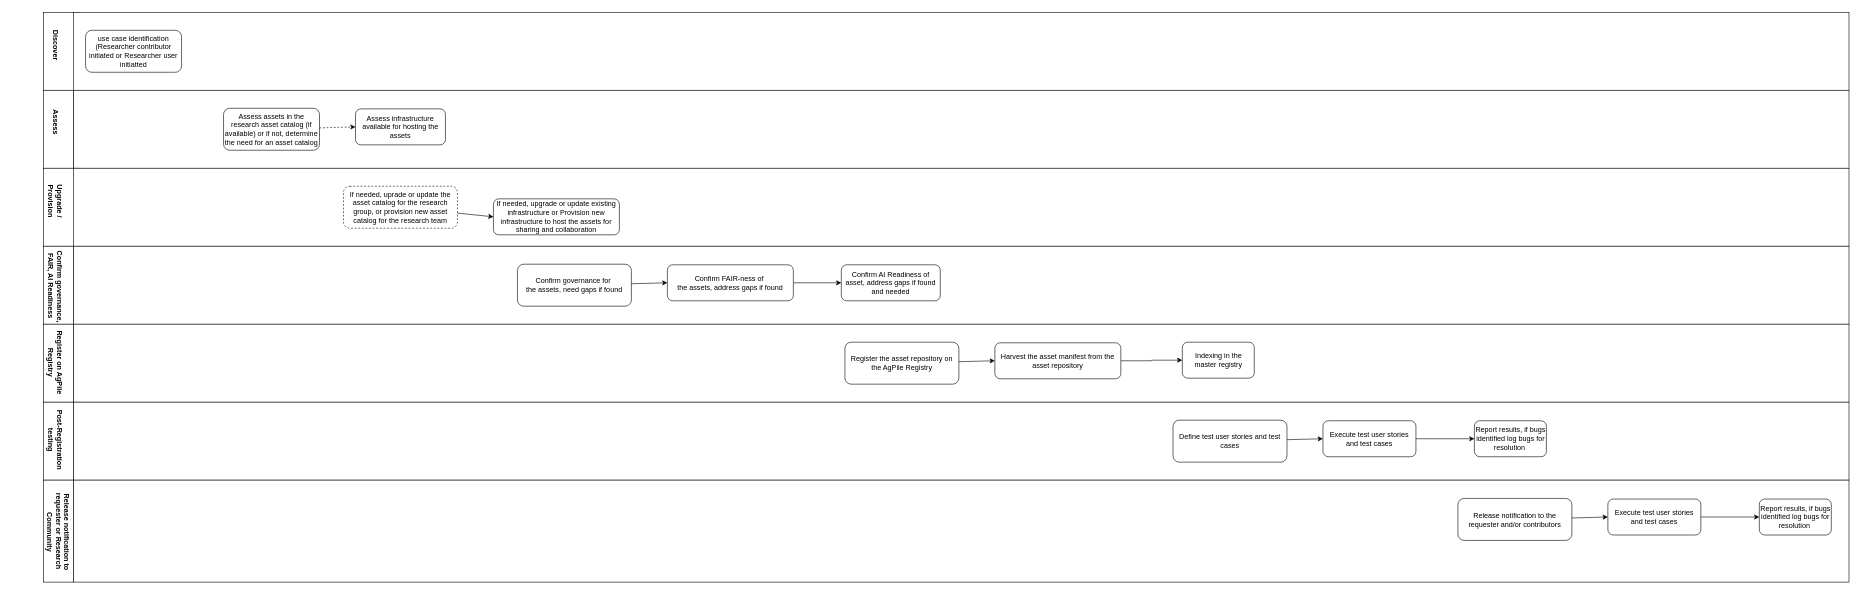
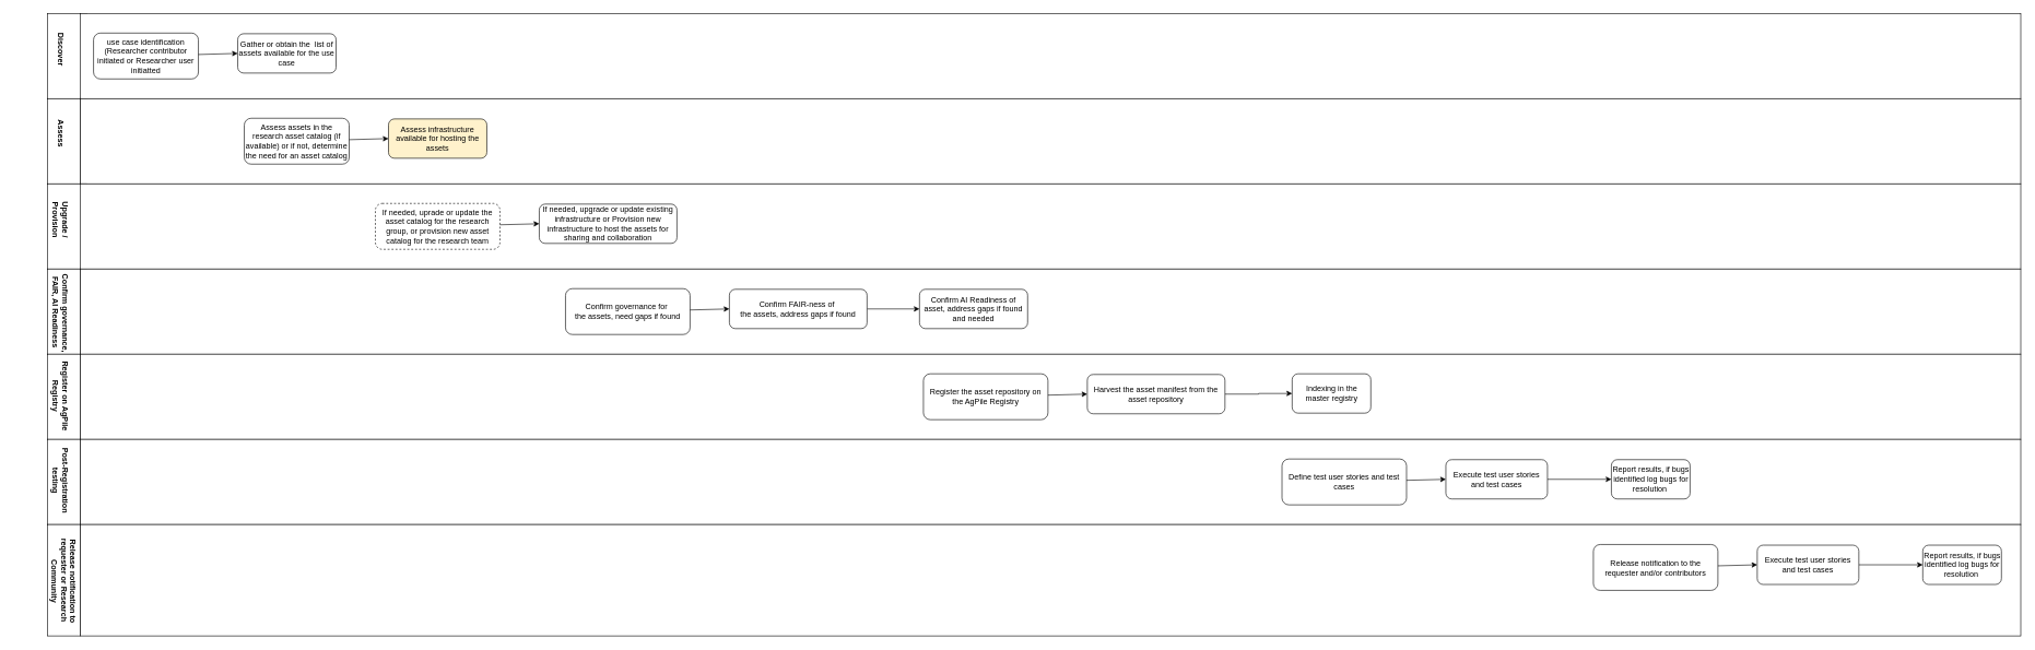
  <mxCell id="0" />
  <mxCell id="1" parent="0" />
  <mxCell id="2" value="" style="rounded=0;whiteSpace=wrap;html=1;" vertex="1" parent="1"><mxGeometry x="72" y="20" width="60" height="130" as="geometry" /></mxCell>
  <mxCell id="3" value="" style="rounded=0;whiteSpace=wrap;html=1;" vertex="1" parent="1"><mxGeometry x="122" y="20" width="2960" height="130" as="geometry" /></mxCell>
  <mxCell id="4" value="use case identification (Researcher contributor initiated or Researcher user initiatted" style="rounded=1;whiteSpace=wrap;html=1;" vertex="1" parent="1"><mxGeometry x="142" y="50" width="160" height="70" as="geometry" /></mxCell>
+ <mxCell id="5" value="Gather or obtain the&amp;nbsp; list of assets available for the use case" style="rounded=1;whiteSpace=wrap;html=1;" vertex="1" parent="1"><mxGeometry x="362" y="51" width="150" height="60" as="geometry" /></mxCell>
  <mxCell id="6" value="&lt;b&gt;Discover&lt;/b&gt;" style="text;html=1;align=center;verticalAlign=middle;whiteSpace=wrap;rounded=0;rotation=90;" vertex="1" parent="1"><mxGeometry x="62" y="60" width="60" height="30" as="geometry" /></mxCell>
+ <mxCell id="7" value="" style="endArrow=classic;html=1;rounded=0;entryX=0;entryY=0.5;entryDx=0;entryDy=0;" edge="1" parent="1" source="4" target="5"><mxGeometry width="50" height="50" relative="1" as="geometry"><mxPoint x="422" y="140" as="sourcePoint" /><mxPoint x="342" y="90" as="targetPoint" /></mxGeometry></mxCell>
  <mxCell id="8" value="" style="rounded=0;whiteSpace=wrap;html=1;" vertex="1" parent="1"><mxGeometry x="72" y="150" width="50" height="130" as="geometry" /></mxCell>
  <mxCell id="9" value="" style="rounded=0;whiteSpace=wrap;html=1;" vertex="1" parent="1"><mxGeometry x="122" y="150" width="2960" height="130" as="geometry" /></mxCell>
  <mxCell id="10" value="Assess assets in the research asset catalog (if available) or if not, determine the need for an asset catalog" style="rounded=1;whiteSpace=wrap;html=1;" vertex="1" parent="1"><mxGeometry x="372" y="180" width="160" height="70" as="geometry" /></mxCell>
- <mxCell id="11" value="Assess infrastructure available for hosting the assets" style="rounded=1;whiteSpace=wrap;html=1;" vertex="1" parent="1"><mxGeometry x="592" y="181" width="150" height="60" as="geometry" /></mxCell>
+ <mxCell id="11" value="Assess infrastructure available for hosting the assets" style="rounded=1;whiteSpace=wrap;html=1;fillColor=#fff2cc;" vertex="1" parent="1"><mxGeometry x="592" y="181" width="150" height="60" as="geometry" /></mxCell>
  <mxCell id="12" value="&lt;b&gt;Assess&amp;nbsp;&lt;/b&gt;" style="text;html=1;align=center;verticalAlign=middle;whiteSpace=wrap;rounded=0;rotation=90;" vertex="1" parent="1"><mxGeometry x="62" y="190" width="60" height="30" as="geometry" /></mxCell>
- <mxCell id="13" value="" style="endArrow=classic;html=1;rounded=0;entryX=0;entryY=0.5;entryDx=0;entryDy=0;dashed=1;" edge="1" parent="1" source="10" target="11"><mxGeometry width="50" height="50" relative="1" as="geometry"><mxPoint x="652" y="270" as="sourcePoint" /><mxPoint x="572" y="220" as="targetPoint" /></mxGeometry></mxCell>
+ <mxCell id="13" value="" style="endArrow=classic;html=1;rounded=0;entryX=0;entryY=0.5;entryDx=0;entryDy=0;" edge="1" parent="1" source="10" target="11"><mxGeometry width="50" height="50" relative="1" as="geometry"><mxPoint x="652" y="270" as="sourcePoint" /><mxPoint x="572" y="220" as="targetPoint" /></mxGeometry></mxCell>
  <mxCell id="14" value="" style="rounded=0;whiteSpace=wrap;html=1;" vertex="1" parent="1"><mxGeometry x="72" y="280" width="60" height="130" as="geometry" /></mxCell>
  <mxCell id="15" value="" style="rounded=0;whiteSpace=wrap;html=1;" vertex="1" parent="1"><mxGeometry x="122" y="280" width="2960" height="130" as="geometry" /></mxCell>
  <mxCell id="16" value="If needed, uprade or update the asset catalog for the research group, or provision new asset catalog for the research team" style="rounded=1;whiteSpace=wrap;html=1;dashed=1;" vertex="1" parent="1"><mxGeometry x="572" y="310" width="190" height="70" as="geometry" /></mxCell>
- <mxCell id="17" value="If needed, upgrade or update existing infrastructure or Provision new infrastructure to host the assets for sharing and collaboration" style="rounded=1;whiteSpace=wrap;html=1;" vertex="1" parent="1"><mxGeometry x="822" y="331" width="210" height="60" as="geometry" /></mxCell>
+ <mxCell id="17" value="If needed, upgrade or update existing infrastructure or Provision new infrastructure to host the assets for sharing and collaboration" style="rounded=1;whiteSpace=wrap;html=1;" vertex="1" parent="1"><mxGeometry x="822" y="311" width="210" height="60" as="geometry" /></mxCell>
  <mxCell id="18" value="&lt;b&gt;Upgrade / Provision&lt;/b&gt;" style="text;html=1;align=center;verticalAlign=middle;whiteSpace=wrap;rounded=0;rotation=90;" vertex="1" parent="1"><mxGeometry x="62" y="320" width="60" height="30" as="geometry" /></mxCell>
  <mxCell id="19" value="" style="endArrow=classic;html=1;rounded=0;entryX=0;entryY=0.5;entryDx=0;entryDy=0;" edge="1" parent="1" source="16" target="17"><mxGeometry width="50" height="50" relative="1" as="geometry"><mxPoint x="882" y="400" as="sourcePoint" /><mxPoint x="802" y="350" as="targetPoint" /></mxGeometry></mxCell>
  <mxCell id="20" value="" style="rounded=0;whiteSpace=wrap;html=1;" vertex="1" parent="1"><mxGeometry x="72" y="410" width="50" height="130" as="geometry" /></mxCell>
  <mxCell id="21" value="" style="rounded=0;whiteSpace=wrap;html=1;" vertex="1" parent="1"><mxGeometry x="122" y="410" width="2960" height="130" as="geometry" /></mxCell>
  <mxCell id="22" value="Confirm governance for&amp;nbsp;&lt;div&gt;the assets, need gaps if found&lt;/div&gt;" style="rounded=1;whiteSpace=wrap;html=1;" vertex="1" parent="1"><mxGeometry x="862" y="440" width="190" height="70" as="geometry" /></mxCell>
  <mxCell id="23" value="" style="edgeStyle=orthogonalEdgeStyle;rounded=0;orthogonalLoop=1;jettySize=auto;html=1;" edge="1" parent="1" source="24" target="28"><mxGeometry relative="1" as="geometry" /></mxCell>
  <mxCell id="24" value="Confirm FAIR-ness of&amp;nbsp;&lt;div&gt;the assets, address gaps if found&lt;/div&gt;" style="rounded=1;whiteSpace=wrap;html=1;" vertex="1" parent="1"><mxGeometry x="1112" y="441" width="210" height="60" as="geometry" /></mxCell>
  <mxCell id="25" value="&lt;b&gt;Confirm governance, FAIR, AI Readiness&amp;nbsp;&lt;/b&gt;" style="text;html=1;align=center;verticalAlign=middle;whiteSpace=wrap;rounded=0;rotation=90;" vertex="1" parent="1"><mxGeometry x="30.75" y="462.25" width="122.5" height="30" as="geometry" /></mxCell>
  <mxCell id="26" value="" style="endArrow=classic;html=1;rounded=0;entryX=0;entryY=0.5;entryDx=0;entryDy=0;" edge="1" parent="1" source="22" target="24"><mxGeometry width="50" height="50" relative="1" as="geometry"><mxPoint x="1172" y="530" as="sourcePoint" /><mxPoint x="1092" y="480" as="targetPoint" /></mxGeometry></mxCell>
  <mxCell id="27" value="" style="edgeStyle=orthogonalEdgeStyle;rounded=0;orthogonalLoop=1;jettySize=auto;html=1;" edge="1" parent="1" target="52"><mxGeometry relative="1" as="geometry"><mxPoint x="2104" y="600" as="sourcePoint" /></mxGeometry></mxCell>
  <mxCell id="28" value="Confirm AI Readiness of asset, address gaps if found and needed" style="whiteSpace=wrap;html=1;rounded=1;" vertex="1" parent="1"><mxGeometry x="1402" y="441" width="165" height="60" as="geometry" /></mxCell>
  <mxCell id="29" value="" style="rounded=0;whiteSpace=wrap;html=1;" vertex="1" parent="1"><mxGeometry x="72" y="540" width="50" height="130" as="geometry" /></mxCell>
  <mxCell id="30" value="" style="rounded=0;whiteSpace=wrap;html=1;" vertex="1" parent="1"><mxGeometry x="122" y="540" width="2960" height="130" as="geometry" /></mxCell>
  <mxCell id="31" value="Register the asset repository on the AgPile Registry" style="rounded=1;whiteSpace=wrap;html=1;" vertex="1" parent="1"><mxGeometry x="1408" y="570" width="190" height="70" as="geometry" /></mxCell>
  <mxCell id="32" style="edgeStyle=orthogonalEdgeStyle;rounded=0;orthogonalLoop=1;jettySize=auto;html=1;" edge="1" parent="1" source="33" target="52"><mxGeometry relative="1" as="geometry" /></mxCell>
  <mxCell id="33" value="Harvest the asset manifest from the asset repository" style="rounded=1;whiteSpace=wrap;html=1;" vertex="1" parent="1"><mxGeometry x="1658" y="571" width="210" height="60" as="geometry" /></mxCell>
  <mxCell id="34" value="&lt;b&gt;Register on AgPile Registry&lt;/b&gt;" style="text;html=1;align=center;verticalAlign=middle;whiteSpace=wrap;rounded=0;rotation=90;" vertex="1" parent="1"><mxGeometry x="34.5" y="588.5" width="115" height="30" as="geometry" /></mxCell>
  <mxCell id="35" value="" style="endArrow=classic;html=1;rounded=0;entryX=0;entryY=0.5;entryDx=0;entryDy=0;" edge="1" parent="1" source="31" target="33"><mxGeometry width="50" height="50" relative="1" as="geometry"><mxPoint x="1718" y="660" as="sourcePoint" /><mxPoint x="1638" y="610" as="targetPoint" /></mxGeometry></mxCell>
  <mxCell id="36" value="" style="rounded=0;whiteSpace=wrap;html=1;" vertex="1" parent="1"><mxGeometry x="72" y="670" width="50" height="130" as="geometry" /></mxCell>
  <mxCell id="37" value="" style="rounded=0;whiteSpace=wrap;html=1;" vertex="1" parent="1"><mxGeometry x="122" y="670" width="2960" height="130" as="geometry" /></mxCell>
  <mxCell id="38" value="Define test user stories and test cases" style="rounded=1;whiteSpace=wrap;html=1;" vertex="1" parent="1"><mxGeometry x="1955" y="700" width="190" height="70" as="geometry" /></mxCell>
  <mxCell id="39" value="" style="edgeStyle=orthogonalEdgeStyle;rounded=0;orthogonalLoop=1;jettySize=auto;html=1;" edge="1" parent="1" source="40" target="43"><mxGeometry relative="1" as="geometry" /></mxCell>
  <mxCell id="40" value="Execute test user stories and test cases" style="rounded=1;whiteSpace=wrap;html=1;" vertex="1" parent="1"><mxGeometry x="2205" y="701" width="155" height="60" as="geometry" /></mxCell>
  <mxCell id="41" value="&lt;b&gt;Post-Registration testing&lt;/b&gt;" style="text;html=1;align=center;verticalAlign=middle;whiteSpace=wrap;rounded=0;rotation=90;" vertex="1" parent="1"><mxGeometry x="39.5" y="717.5" width="105" height="30" as="geometry" /></mxCell>
  <mxCell id="42" value="" style="endArrow=classic;html=1;rounded=0;entryX=0;entryY=0.5;entryDx=0;entryDy=0;" edge="1" parent="1" source="38" target="40"><mxGeometry width="50" height="50" relative="1" as="geometry"><mxPoint x="2265" y="790" as="sourcePoint" /><mxPoint x="2185" y="740" as="targetPoint" /></mxGeometry></mxCell>
  <mxCell id="43" value="Report results, if bugs identified log bugs for resolution&amp;nbsp;" style="whiteSpace=wrap;html=1;rounded=1;" vertex="1" parent="1"><mxGeometry x="2457.5" y="701" width="120" height="60" as="geometry" /></mxCell>
  <mxCell id="44" value="" style="rounded=0;whiteSpace=wrap;html=1;" vertex="1" parent="1"><mxGeometry x="72" y="800" width="50" height="170" as="geometry" /></mxCell>
  <mxCell id="45" value="" style="rounded=0;whiteSpace=wrap;html=1;" vertex="1" parent="1"><mxGeometry x="122" y="800" width="2960" height="170" as="geometry" /></mxCell>
  <mxCell id="46" value="Release notification to the requester and/or contributors" style="rounded=1;whiteSpace=wrap;html=1;" vertex="1" parent="1"><mxGeometry x="2430" y="830.5" width="190" height="70" as="geometry" /></mxCell>
  <mxCell id="47" value="" style="edgeStyle=orthogonalEdgeStyle;rounded=0;orthogonalLoop=1;jettySize=auto;html=1;" edge="1" parent="1" source="48" target="51"><mxGeometry relative="1" as="geometry" /></mxCell>
  <mxCell id="48" value="Execute test user stories and test cases" style="rounded=1;whiteSpace=wrap;html=1;" vertex="1" parent="1"><mxGeometry x="2680" y="831.5" width="155" height="60" as="geometry" /></mxCell>
  <mxCell id="49" value="&lt;b&gt;Release notification to requester or Research&amp;nbsp; Community&lt;/b&gt;" style="text;html=1;align=center;verticalAlign=middle;whiteSpace=wrap;rounded=0;rotation=90;" vertex="1" parent="1"><mxGeometry x="20.75" y="871.25" width="152.5" height="30" as="geometry" /></mxCell>
  <mxCell id="50" value="" style="endArrow=classic;html=1;rounded=0;entryX=0;entryY=0.5;entryDx=0;entryDy=0;" edge="1" parent="1" source="46" target="48"><mxGeometry width="50" height="50" relative="1" as="geometry"><mxPoint x="2740" y="920.5" as="sourcePoint" /><mxPoint x="2660" y="870.5" as="targetPoint" /></mxGeometry></mxCell>
  <mxCell id="51" value="Report results, if bugs identified log bugs for resolution&amp;nbsp;" style="whiteSpace=wrap;html=1;rounded=1;" vertex="1" parent="1"><mxGeometry x="2932.5" y="831.5" width="120" height="60" as="geometry" /></mxCell>
  <mxCell id="52" value="Indexing in the master registry" style="whiteSpace=wrap;html=1;rounded=1;" vertex="1" parent="1"><mxGeometry x="1970.5" y="570" width="120" height="60" as="geometry" /></mxCell>
